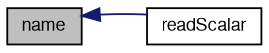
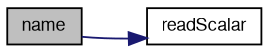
  digraph {
    rankdir=LR
    node [color=black fontname=FreeSans fontsize=10 shape=record]
    n1 [fillcolor=grey75 fontcolor=black height=0.2 label=name style=filled width=0.4]
    n2 [height=0.2 label=readScalar width=0.4]
-   n2 -> n1 [color=midnightblue fontname=FreeSans fontsize=10 labelfontname=FreeSans labelfontsize=10 style=solid]
+   n1 -> n2 [color=midnightblue fontname=FreeSans fontsize=10 labelfontname=FreeSans labelfontsize=10 style=solid]
  }
